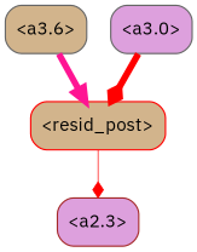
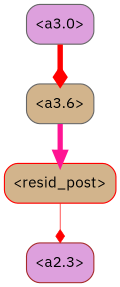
  strict digraph {
    fontname="IBM Plex Sans"
    splines=true
    node [color=gray40 fillcolor=tan fontname="IBM Plex Sans" shape=box style="filled, rounded"]
    edge [arrowhead=diamond color=red fontname="IBM Plex Sans"]
    "<resid_post>" [color=red]
    "<a2.3>" [color=brown fillcolor=plum]
    "<a3.6>"
    "<a3.0>" [fillcolor=plum]
    "<resid_post>" -> "<a2.3>" [penwidth=0.6]
    "<a3.6>" -> "<resid_post>" [arrowhead=normal color=deeppink penwidth=4.7534414529800415]
-   "<a3.0>" -> "<resid_post>" [penwidth=4.898576855659485]
+   "<a3.0>" -> "<a3.6>" [penwidth=4.898576855659485]
  }
